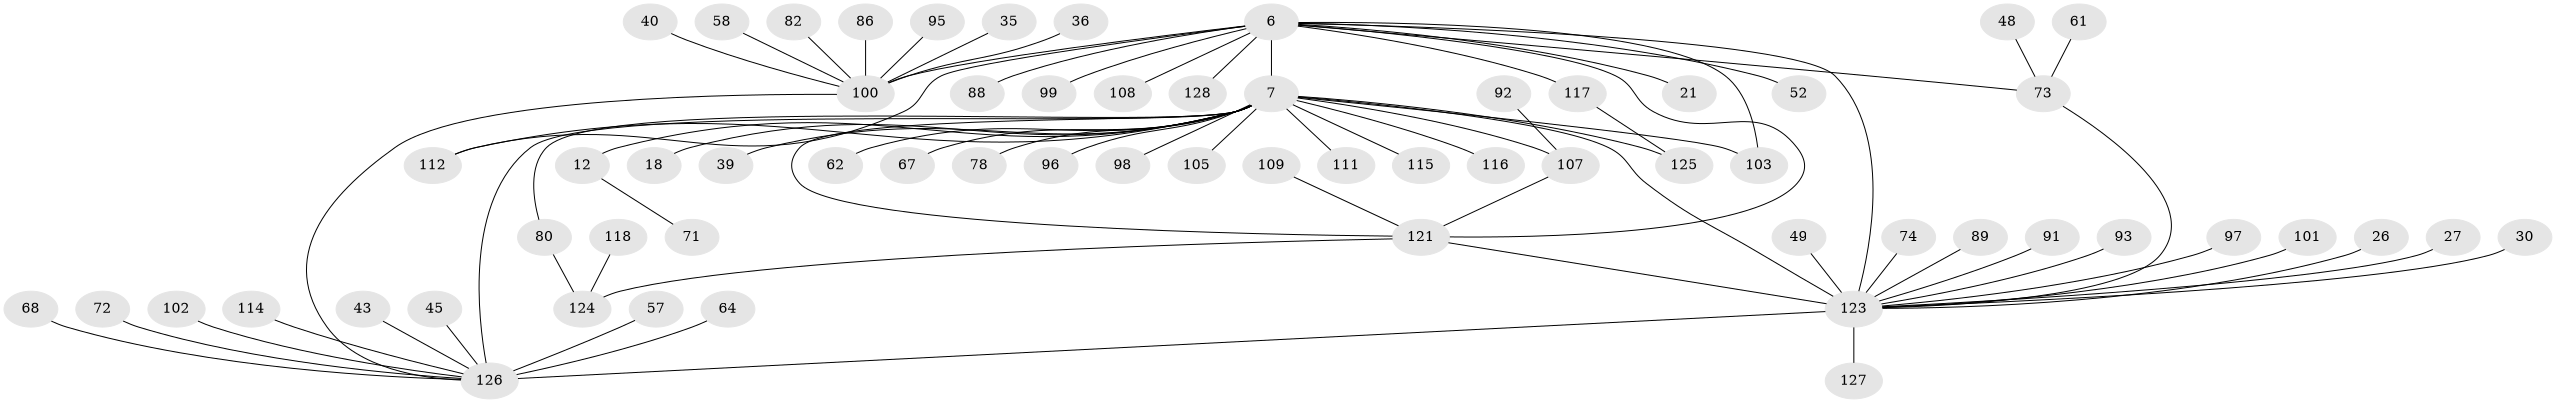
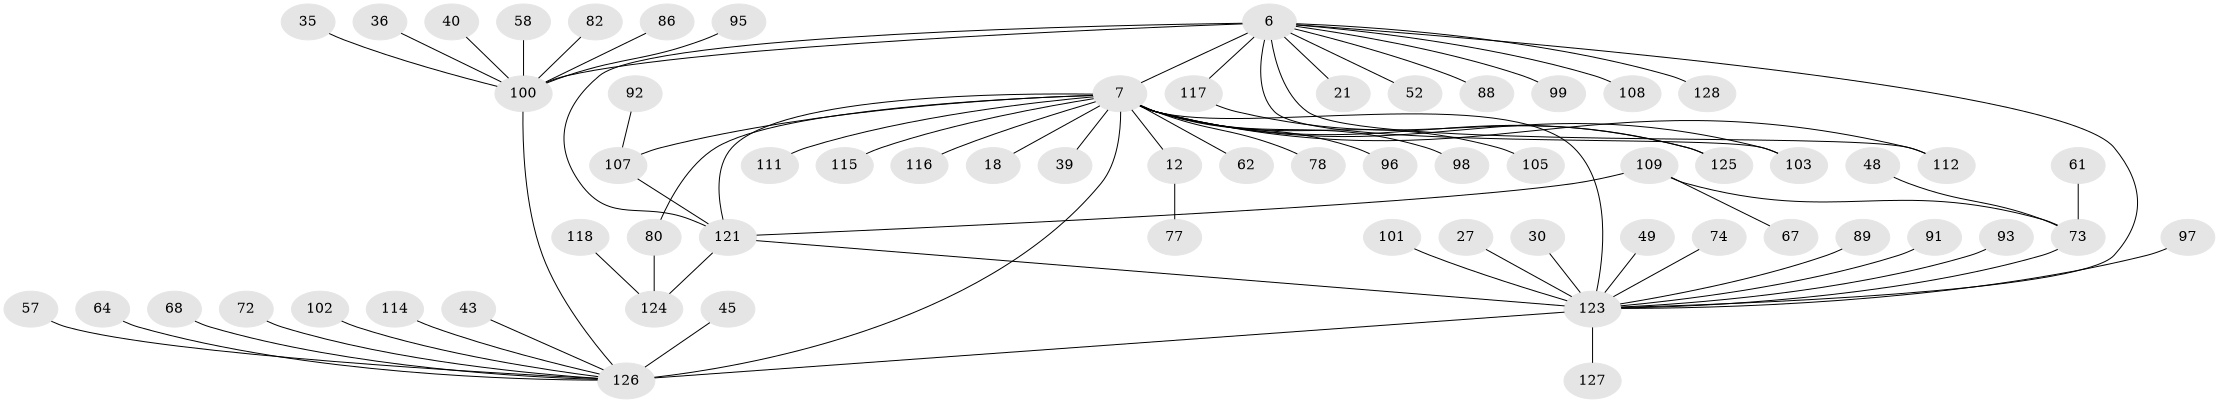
  graph {
    node [color=gray90 style=filled]
    6 [super="+3"]
    7 [super="+2"]
    21
    52
    73 [super="+37+19+60"]
    88 [super="+87"]
    99 [super="+11"]
    100 [super="+33+66+85+70"]
    103 [super="+50"]
    108 [super="+75"]
    112 [super="+9"]
    117 [super="+113"]
    121 [super="+25+84"]
    123 [super="+106+65+119"]
    128 [super="+54"]
    12
    18
    39
    62 [super="+46"]
    67
    78
    80 [super="+77"]
    96
    98
    105
    107 [super="+51"]
    111
    115
    116
    125
    126 [super="+122"]
    124 [super="+44+90+110"]
    127
-   71
-   26
+   71 [label=77]
    27
    30
    35
    36
    40
    43
    45
    48
    49
    57
    58
    61
    64
    68
    72
    74
    82
    86
    89
    91
    92
    93
    95
    97
    101
    102
    109
    114
    118 [super="+94"]
    6 -- 7 [weight=2]
    6 -- 21
    6 -- 52
-   6 -- 73 [weight=2]
+   109 -- 73 [weight=2]
    6 -- 88
    6 -- 99
    6 -- 100 [weight=5]
    6 -- 103
    6 -- 108
    6 -- 112
    6 -- 117
    6 -- 121 [weight=2]
    6 -- 123 [weight=3]
    6 -- 128 [weight=2]
    7 -- 103
    7 -- 112
    7 -- 121
    7 -- 123 [weight=5]
    7 -- 12 [weight=2]
    7 -- 18
    7 -- 39 [weight=2]
    7 -- 62
-   7 -- 67
+   109 -- 67
    7 -- 78
    7 -- 80
    7 -- 96
    7 -- 98
    7 -- 105
    7 -- 107 [weight=2]
    7 -- 111
    7 -- 115
    7 -- 116
    7 -- 125 [weight=2]
    7 -- 126 [weight=6]
    73 -- 123 [weight=2]
    100 -- 126 [weight=3]
    117 -- 125
    121 -- 123
    121 -- 124 [weight=2]
    123 -- 126 [weight=3]
    123 -- 127
    12 -- 71
    80 -- 124
    107 -- 121
-   26 -- 123
    27 -- 123
    30 -- 123 [weight=2]
    35 -- 100
    36 -- 100
    40 -- 100
    43 -- 126
    45 -- 126
    48 -- 73
    49 -- 123
    57 -- 126
    58 -- 100
    61 -- 73
    64 -- 126
    68 -- 126
    72 -- 126
    74 -- 123
    82 -- 100
    86 -- 100
    89 -- 123
    91 -- 123
    92 -- 107
    93 -- 123
    95 -- 100
    97 -- 123
    101 -- 123
    102 -- 126
    109 -- 121
    114 -- 126
    118 -- 124
  }
